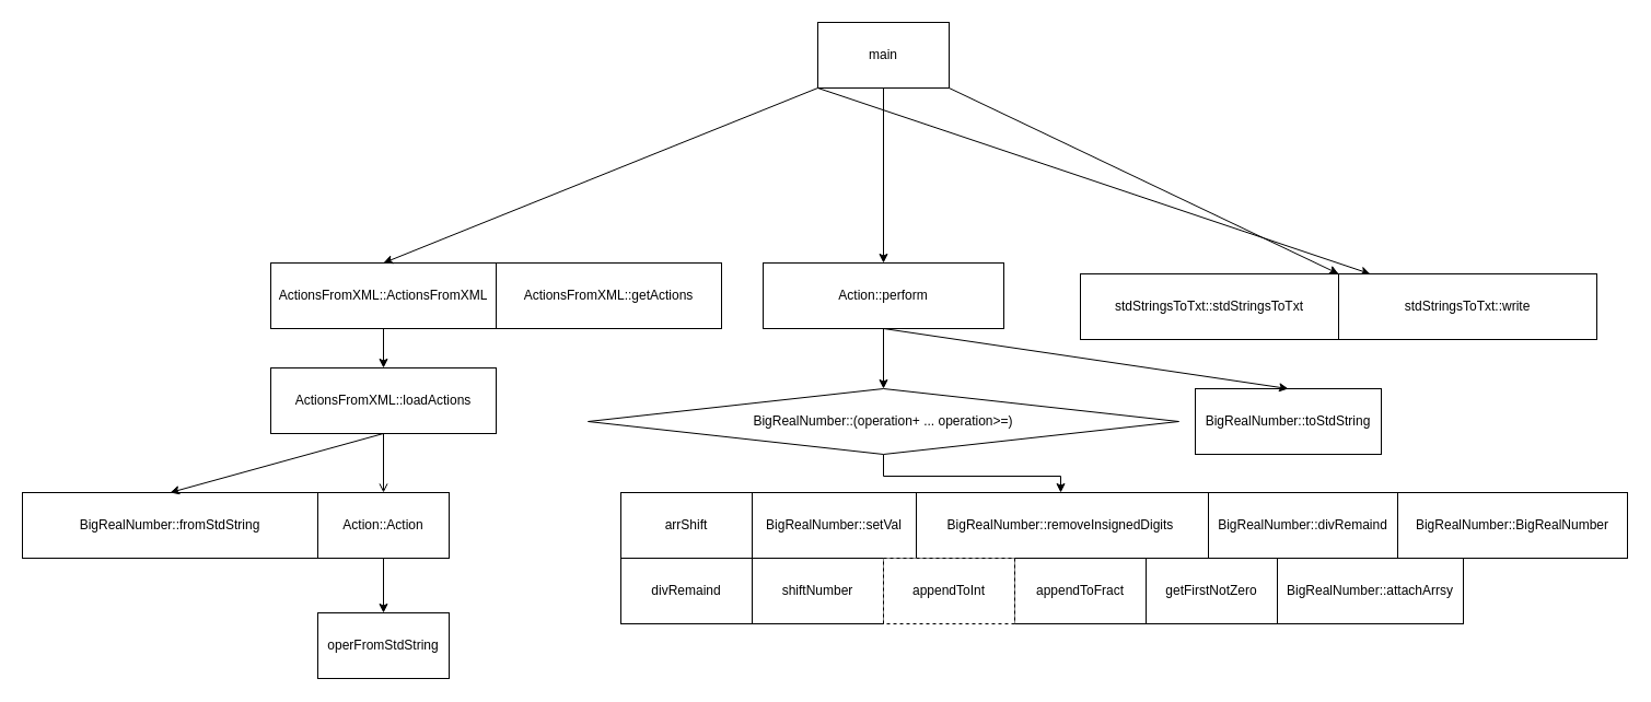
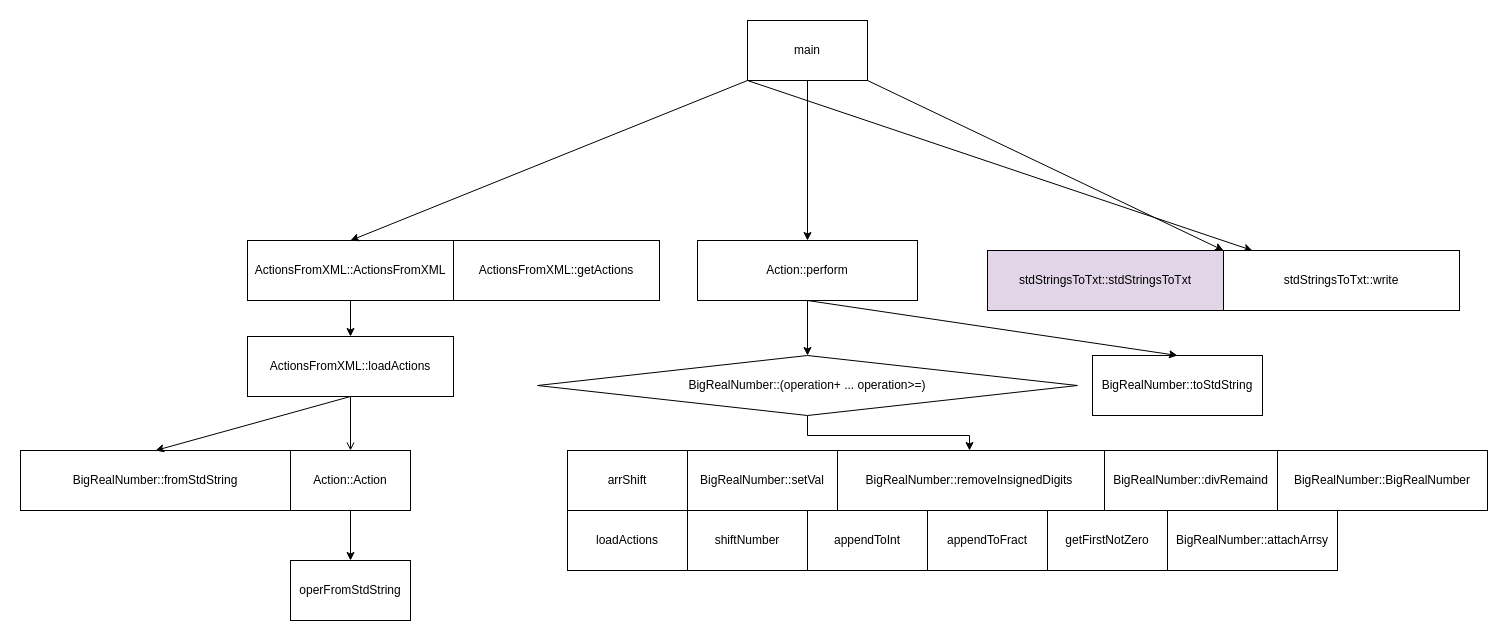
  <mxCell id="0" />
  <mxCell id="1" parent="0" />
  <mxCell id="2" style="edgeStyle=orthogonalEdgeStyle;rounded=0;orthogonalLoop=1;jettySize=auto;html=1;" edge="1" parent="1" source="3" target="9"><mxGeometry relative="1" as="geometry" /></mxCell>
  <mxCell id="3" value="main" style="rounded=0;whiteSpace=wrap;html=1;" vertex="1" parent="1"><mxGeometry x="747" y="20" width="120" height="60" as="geometry" /></mxCell>
  <mxCell id="4" style="edgeStyle=orthogonalEdgeStyle;rounded=0;orthogonalLoop=1;jettySize=auto;html=1;exitX=0.5;exitY=1;exitDx=0;exitDy=0;entryX=0.5;entryY=0;entryDx=0;entryDy=0;" edge="1" parent="1" source="5" target="13"><mxGeometry relative="1" as="geometry" /></mxCell>
  <mxCell id="5" value="ActionsFromXML::ActionsFromXML" style="rounded=0;whiteSpace=wrap;html=1;" vertex="1" parent="1"><mxGeometry x="247" y="240" width="206" height="60" as="geometry" /></mxCell>
  <mxCell id="6" value="" style="endArrow=classic;html=1;rounded=0;exitX=0;exitY=1;exitDx=0;exitDy=0;entryX=0.5;entryY=0;entryDx=0;entryDy=0;" edge="1" parent="1" source="3" target="5"><mxGeometry width="50" height="50" relative="1" as="geometry"><mxPoint x="507" y="380" as="sourcePoint" /><mxPoint x="557" y="330" as="targetPoint" /></mxGeometry></mxCell>
  <mxCell id="7" value="ActionsFromXML::getActions" style="rounded=0;whiteSpace=wrap;html=1;" vertex="1" parent="1"><mxGeometry x="453" y="240" width="206" height="60" as="geometry" /></mxCell>
  <mxCell id="8" style="edgeStyle=orthogonalEdgeStyle;rounded=0;orthogonalLoop=1;jettySize=auto;html=1;entryX=0.5;entryY=0;entryDx=0;entryDy=0;" edge="1" parent="1" source="9" target="18"><mxGeometry relative="1" as="geometry" /></mxCell>
  <mxCell id="9" value="Action::perform" style="rounded=0;whiteSpace=wrap;html=1;" vertex="1" parent="1"><mxGeometry x="697" y="240" width="220" height="60" as="geometry" /></mxCell>
- <mxCell id="10" value="stdStringsToTxt::stdStringsToTxt" style="rounded=0;whiteSpace=wrap;html=1;" vertex="1" parent="1"><mxGeometry x="987" y="250" width="236" height="60" as="geometry" /></mxCell>
+ <mxCell id="10" value="stdStringsToTxt::stdStringsToTxt" style="rounded=0;whiteSpace=wrap;html=1;fillColor=#e1d5e7;" vertex="1" parent="1"><mxGeometry x="987" y="250" width="236" height="60" as="geometry" /></mxCell>
  <mxCell id="11" value="" style="endArrow=classic;html=1;rounded=0;exitX=0;exitY=1;exitDx=0;exitDy=0;" edge="1" parent="1" source="3" target="15"><mxGeometry width="50" height="50" relative="1" as="geometry"><mxPoint x="557" y="340" as="sourcePoint" /><mxPoint x="607" y="290" as="targetPoint" /></mxGeometry></mxCell>
  <mxCell id="12" style="edgeStyle=orthogonalEdgeStyle;rounded=0;orthogonalLoop=1;jettySize=auto;html=1;entryX=0.5;entryY=0;entryDx=0;entryDy=0;endArrow=open;" edge="1" parent="1" source="13" target="16"><mxGeometry relative="1" as="geometry"><mxPoint x="350" y="440" as="targetPoint" /></mxGeometry></mxCell>
  <mxCell id="13" value="ActionsFromXML::loadActions" style="rounded=0;whiteSpace=wrap;html=1;" vertex="1" parent="1"><mxGeometry x="247" y="336" width="206" height="60" as="geometry" /></mxCell>
  <mxCell id="14" value="" style="endArrow=classic;html=1;rounded=0;exitX=1;exitY=1;exitDx=0;exitDy=0;entryX=1;entryY=0;entryDx=0;entryDy=0;" edge="1" parent="1" source="3" target="10"><mxGeometry width="50" height="50" relative="1" as="geometry"><mxPoint x="557" y="340" as="sourcePoint" /><mxPoint x="607" y="290" as="targetPoint" /></mxGeometry></mxCell>
  <mxCell id="15" value="stdStringsToTxt::write" style="rounded=0;whiteSpace=wrap;html=1;" vertex="1" parent="1"><mxGeometry x="1223" y="250" width="236" height="60" as="geometry" /></mxCell>
  <mxCell id="16" value="Action::Action" style="rounded=0;whiteSpace=wrap;html=1;" vertex="1" parent="1"><mxGeometry x="290" y="450" width="120" height="60" as="geometry" /></mxCell>
  <mxCell id="17" style="edgeStyle=orthogonalEdgeStyle;rounded=0;orthogonalLoop=1;jettySize=auto;html=1;exitX=0.5;exitY=1;exitDx=0;exitDy=0;entryX=0.5;entryY=0;entryDx=0;entryDy=0;" edge="1" parent="1" source="18" target="22"><mxGeometry relative="1" as="geometry" /></mxCell>
  <mxCell id="18" value="BigRealNumber::(operation+ ... operation&amp;gt;=)" style="rhombus;whiteSpace=wrap;html=1;" vertex="1" parent="1"><mxGeometry x="537" y="355" width="540" height="60" as="geometry" /></mxCell>
  <mxCell id="19" value="getFirstNotZero" style="rounded=0;whiteSpace=wrap;html=1;" vertex="1" parent="1"><mxGeometry x="1047" y="510" width="120" height="60" as="geometry" /></mxCell>
  <mxCell id="20" value="arrShift" style="rounded=0;whiteSpace=wrap;html=1;" vertex="1" parent="1"><mxGeometry x="567" y="450" width="120" height="60" as="geometry" /></mxCell>
  <mxCell id="21" value="appendToFract" style="rounded=0;whiteSpace=wrap;html=1;" vertex="1" parent="1"><mxGeometry x="927" y="510" width="120" height="60" as="geometry" /></mxCell>
  <mxCell id="22" value="BigRealNumber::removeInsignedDigits" style="rounded=0;whiteSpace=wrap;html=1;" vertex="1" parent="1"><mxGeometry x="834" y="450" width="270" height="60" as="geometry" /></mxCell>
  <mxCell id="23" value="shiftNumber" style="rounded=0;whiteSpace=wrap;html=1;" vertex="1" parent="1"><mxGeometry x="687" y="510" width="120" height="60" as="geometry" /></mxCell>
  <mxCell id="24" value="BigRealNumber::setVal" style="rounded=0;whiteSpace=wrap;html=1;" vertex="1" parent="1"><mxGeometry x="687" y="450" width="150" height="60" as="geometry" /></mxCell>
- <mxCell id="25" value="appendToInt" style="rounded=0;whiteSpace=wrap;html=1;dashed=1;" vertex="1" parent="1"><mxGeometry x="807" y="510" width="120" height="60" as="geometry" /></mxCell>
+ <mxCell id="25" value="appendToInt" style="rounded=0;whiteSpace=wrap;html=1;" vertex="1" parent="1"><mxGeometry x="807" y="510" width="120" height="60" as="geometry" /></mxCell>
  <mxCell id="26" value="BigRealNumber::attachArrsy" style="rounded=0;whiteSpace=wrap;html=1;" vertex="1" parent="1"><mxGeometry x="1167" y="510" width="170" height="60" as="geometry" /></mxCell>
  <mxCell id="27" value="BigRealNumber::divRemaind" style="rounded=0;whiteSpace=wrap;html=1;" vertex="1" parent="1"><mxGeometry x="1104" y="450" width="173" height="60" as="geometry" /></mxCell>
- <mxCell id="28" value="divRemaind" style="rounded=0;whiteSpace=wrap;html=1;" vertex="1" parent="1"><mxGeometry x="567" y="510" width="120" height="60" as="geometry" /></mxCell>
+ <mxCell id="28" value="loadActions" style="rounded=0;whiteSpace=wrap;html=1;" vertex="1" parent="1"><mxGeometry x="567" y="510" width="120" height="60" as="geometry" /></mxCell>
  <mxCell id="29" value="BigRealNumber::toStdString" style="rounded=0;whiteSpace=wrap;html=1;" vertex="1" parent="1"><mxGeometry x="1092" y="355" width="170" height="60" as="geometry" /></mxCell>
  <mxCell id="30" value="" style="endArrow=classic;html=1;rounded=0;exitX=0.5;exitY=1;exitDx=0;exitDy=0;entryX=0.5;entryY=0;entryDx=0;entryDy=0;" edge="1" parent="1" source="9" target="29"><mxGeometry width="50" height="50" relative="1" as="geometry"><mxPoint x="957" y="370" as="sourcePoint" /><mxPoint x="1007" y="320" as="targetPoint" /></mxGeometry></mxCell>
  <mxCell id="31" value="BigRealNumber::BigRealNumber" style="rounded=0;whiteSpace=wrap;html=1;" vertex="1" parent="1"><mxGeometry x="1277" y="450" width="210" height="60" as="geometry" /></mxCell>
  <mxCell id="32" value="BigRealNumber::fromStdString" style="rounded=0;whiteSpace=wrap;html=1;" vertex="1" parent="1"><mxGeometry x="20" y="450" width="270" height="60" as="geometry" /></mxCell>
  <mxCell id="33" value="operFromStdString" style="rounded=0;whiteSpace=wrap;html=1;" vertex="1" parent="1"><mxGeometry x="290" y="560" width="120" height="60" as="geometry" /></mxCell>
  <mxCell id="34" value="" style="endArrow=classic;html=1;rounded=0;entryX=0.5;entryY=0;entryDx=0;entryDy=0;exitX=0.5;exitY=1;exitDx=0;exitDy=0;" edge="1" parent="1" source="13" target="32"><mxGeometry width="50" height="50" relative="1" as="geometry"><mxPoint x="340" y="620" as="sourcePoint" /><mxPoint x="647" y="510" as="targetPoint" /></mxGeometry></mxCell>
  <mxCell id="35" value="" style="endArrow=classic;html=1;rounded=0;exitX=0.5;exitY=1;exitDx=0;exitDy=0;entryX=0.5;entryY=0;entryDx=0;entryDy=0;" edge="1" parent="1" source="16" target="33"><mxGeometry width="50" height="50" relative="1" as="geometry"><mxPoint x="597" y="560" as="sourcePoint" /><mxPoint x="647" y="510" as="targetPoint" /></mxGeometry></mxCell>
